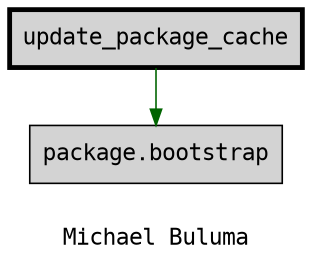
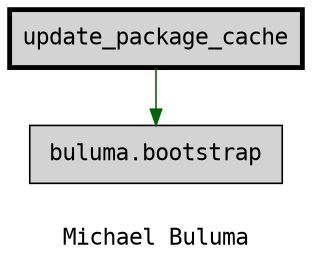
  digraph {
    label="Michael Buluma"
    fontname="DejaVu Sans Mono"
    node [fillcolor=lightgrey style=filled shape=box fontname="DejaVu Sans Mono"]
    update_package_cache [penwidth=3]
-   "buluma.bootstrap" [label="package.bootstrap"]
+   "buluma.bootstrap"
    update_package_cache -> "buluma.bootstrap" [color=darkgreen fontname="DejaVu Sans Mono"]
  }
